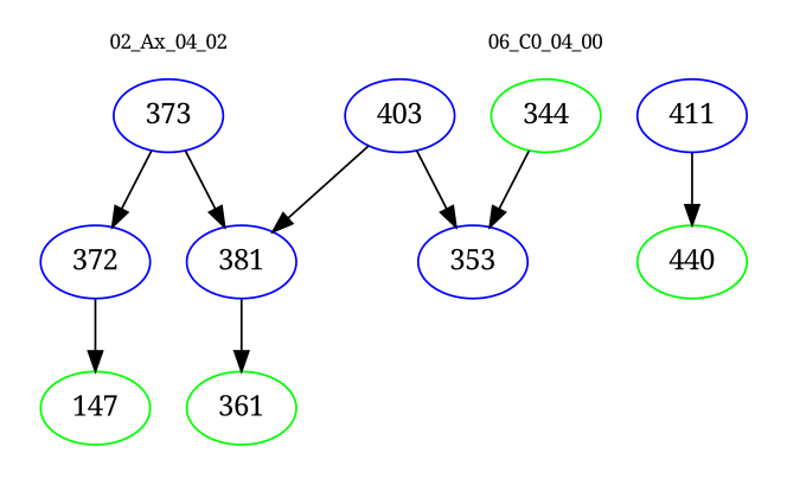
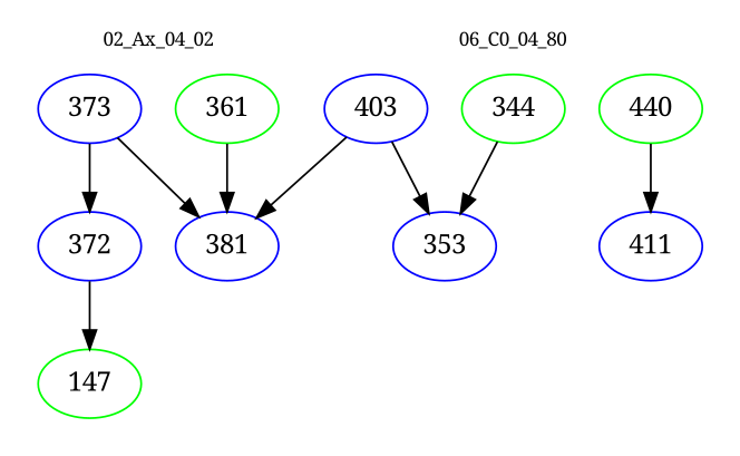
  digraph {
    fontname="Noto Serif"
    node [color=blue fontname="Noto Serif"]
    edge [color=black fontname="Noto Serif"]
    n1 [label=373]
    n2 [label=372]
    n3 [label=381]
    n4 [color=green label=147]
    n5 [color=green label=361]
    n6 [label=403]
    n7 [label=353]
    n8 [label=411]
    n9 [color=green label=344]
    n10 [color=green label=440]
    subgraph cluster_1 {
      color=white
      fontsize=10
      label="02_Ax_04_02"
      n1
      n2
      n3
      n4
      n5
    }
    subgraph cluster_2 {
      color=white
      fontsize=10
-     label="06_C0_04_00"
+     label="06_C0_04_80"
      n6
      n7
      n8
      n9
      n10
    }
    n1 -> n2
    n1 -> n3
    n2 -> n4
-   n3 -> n5
+   n5 -> n3
    n6 -> n3
    n6 -> n7
-   n8 -> n10
+   n10 -> n8
    n9 -> n7
  }
